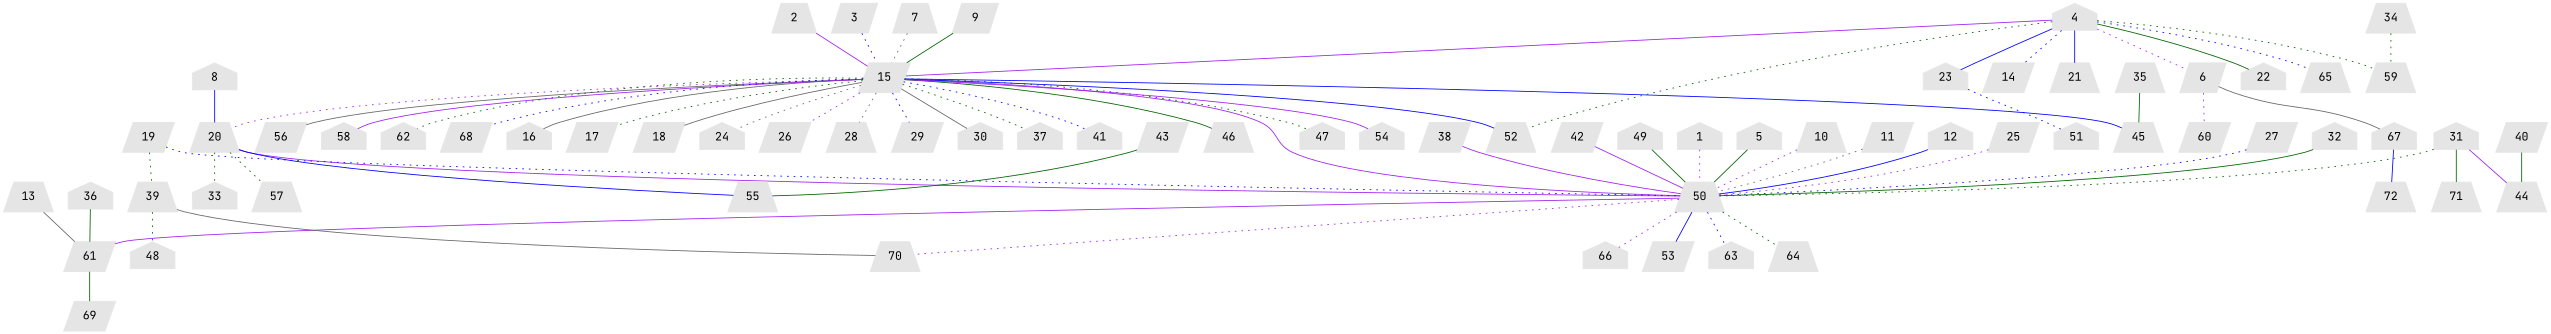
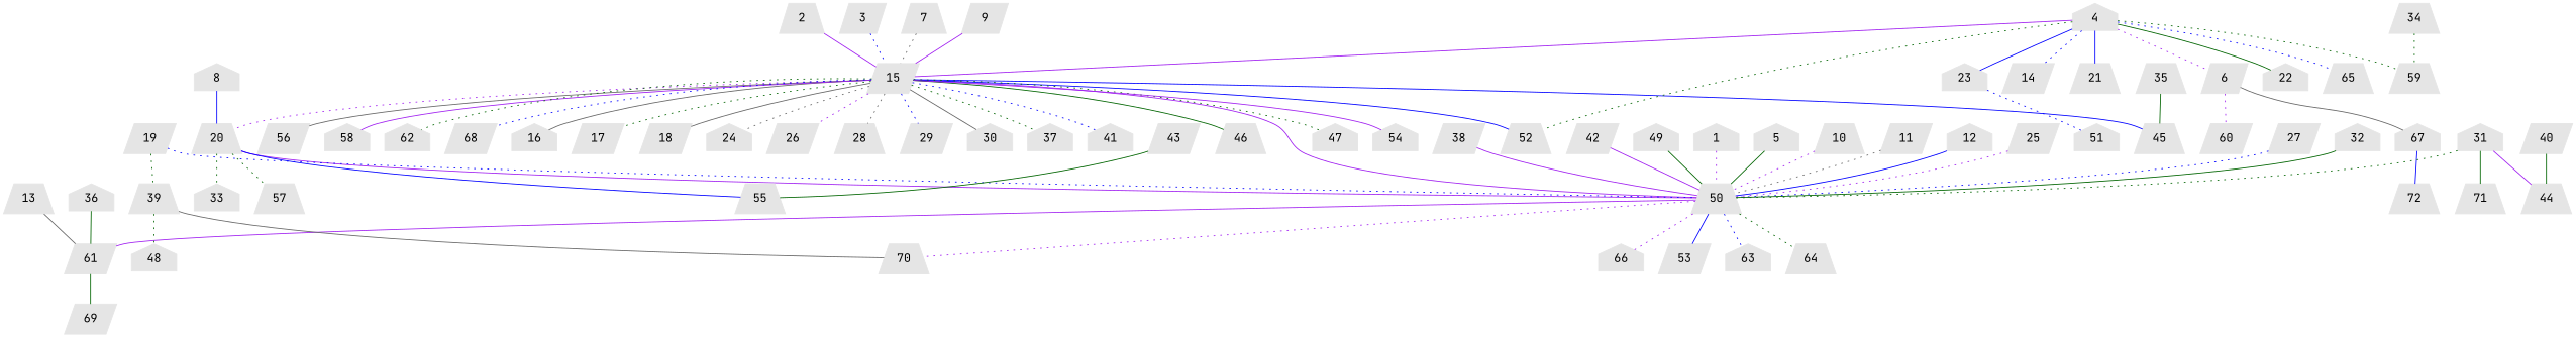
  graph {
    fontname="JetBrains Mono"
    node [color=gray90 fontname="JetBrains Mono" shape=house style=filled]
    edge [color=darkgreen fontname="JetBrains Mono" style=solid weight=1.0]
    50 [shape=trapezium]
    1
    61 [shape=parallelogram]
    70 [shape=trapezium]
    53 [shape=parallelogram]
    63
    64 [shape=trapezium]
    66
    2 [shape=trapezium]
    15 [shape=parallelogram]
    52 [shape=trapezium]
    20 [shape=trapezium]
    16
    17 [shape=parallelogram]
    18 [shape=parallelogram]
    24
    26 [shape=parallelogram]
    28 [shape=trapezium]
    29 [shape=parallelogram]
    30
    37
    41
    45 [shape=trapezium]
    46 [shape=trapezium]
    47
    54
    56 [shape=parallelogram]
    58
    62
    68 [shape=parallelogram]
    3 [shape=parallelogram]
    4
    6 [shape=parallelogram]
    14 [shape=parallelogram]
    21 [shape=trapezium]
    22
    23
    59 [shape=trapezium]
    65 [shape=trapezium]
    60 [shape=parallelogram]
    67
    51
    5
    72 [shape=trapezium]
    7 [shape=trapezium]
    8
    33
    55 [shape=trapezium]
    57 [shape=trapezium]
    9 [shape=parallelogram]
    10 [shape=trapezium]
    11 [shape=parallelogram]
    12
    13 [shape=trapezium]
    69 [shape=parallelogram]
    19 [shape=parallelogram]
    39 [shape=trapezium]
    48
    25 [shape=parallelogram]
    27 [shape=parallelogram]
    31
    44 [shape=trapezium]
    71 [shape=trapezium]
    32
    34 [shape=trapezium]
    35 [shape=trapezium]
    36
    38 [shape=parallelogram]
    40 [shape=parallelogram]
    42 [shape=parallelogram]
    43 [shape=parallelogram]
    49
    50 -- 61 [color=purple]
    50 -- 70 [color=purple style=dotted]
    50 -- 53 [color=blue]
    50 -- 63 [color=blue style=dotted]
    50 -- 64 [style=dotted]
    50 -- 66 [color=purple style=dotted]
    1 -- 50 [color=purple style=dotted]
    61 -- 69
    2 -- 15 [color=purple]
    15 -- 50 [color=purple]
    15 -- 52 [color=blue]
    15 -- 20 [color=purple style=dotted]
    15 -- 16 [color=gray40]
    15 -- 17 [style=dotted]
    15 -- 18 [color=gray40]
    15 -- 24 [color=gray40 style=dotted]
    15 -- 26 [color=purple style=dotted]
    15 -- 28 [color=gray40 style=dotted]
    15 -- 29 [color=blue style=dotted]
    15 -- 30 [color=gray40]
    15 -- 37 [style=dotted]
    15 -- 41 [color=blue style=dotted]
    15 -- 45 [color=blue]
    15 -- 46
    15 -- 47 [style=dotted]
    15 -- 54 [color=purple]
    15 -- 56 [color=gray40]
    15 -- 58 [color=purple]
    15 -- 62 [style=dotted]
    15 -- 68 [color=blue style=dotted]
    20 -- 50 [color=purple]
    20 -- 33 [style=dotted]
    20 -- 55 [color=blue]
    20 -- 57 [style=dotted]
    3 -- 15 [color=blue style=dotted]
    4 -- 15 [color=purple]
    4 -- 52 [style=dotted]
    4 -- 6 [color=purple style=dotted]
    4 -- 14 [color=blue style=dotted]
    4 -- 21 [color=blue]
    4 -- 22
    4 -- 23 [color=blue]
    4 -- 59 [style=dotted]
    4 -- 65 [color=blue style=dotted]
    6 -- 60 [color=purple style=dotted]
    6 -- 67 [color=gray40]
    23 -- 51 [color=blue style=dotted]
    67 -- 72 [color=blue]
    5 -- 50
    7 -- 15 [color=gray40 style=dotted]
    8 -- 20 [color=blue]
-   9 -- 15
+   9 -- 15 [color=purple]
    10 -- 50 [color=purple style=dotted]
    11 -- 50 [color=gray40 style=dotted]
    12 -- 50 [color=blue]
    13 -- 61 [color=gray40]
    19 -- 50 [color=blue style=dotted]
    19 -- 39 [style=dotted]
    39 -- 70 [color=gray40]
    39 -- 48 [style=dotted]
    25 -- 50 [color=purple style=dotted]
    27 -- 50 [color=blue style=dotted]
    31 -- 50 [style=dotted]
    31 -- 44 [color=purple]
    31 -- 71
    32 -- 50
    34 -- 59 [style=dotted]
    35 -- 45
    36 -- 61
    38 -- 50 [color=purple]
    40 -- 44
    42 -- 50 [color=purple]
    43 -- 55
    49 -- 50
  }
